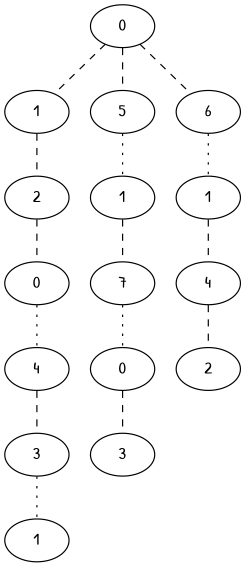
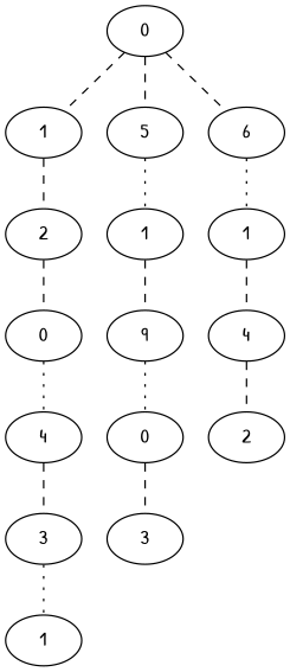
  graph {
    fontname="Patrick Hand"
    node [fontname="Patrick Hand"]
    edge [style=dashed fontname="Patrick Hand"]
    n1 [label=0]
    n2 [label=1]
    n3 [label=5]
    n4 [label=6]
    n5 [label=2]
    n6 [label=0]
    n7 [label=4]
    n8 [label=3]
    n9 [label=1]
    n10 [label=1]
-   n11 [label=7]
+   n11 [label=9]
    n12 [label=0]
    n13 [label=3]
    n14 [label=1]
    n15 [label=4]
    n16 [label=2]
    n1 -- n2
    n1 -- n3
    n1 -- n4
    n2 -- n5
    n3 -- n10 [style=dotted]
    n4 -- n14 [style=dotted]
    n5 -- n6
    n6 -- n7 [style=dotted]
    n7 -- n8
    n8 -- n9 [style=dotted]
    n10 -- n11
    n11 -- n12 [style=dotted]
    n12 -- n13
    n14 -- n15
    n15 -- n16
  }
